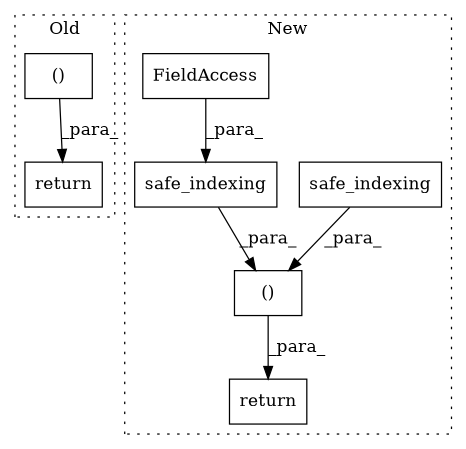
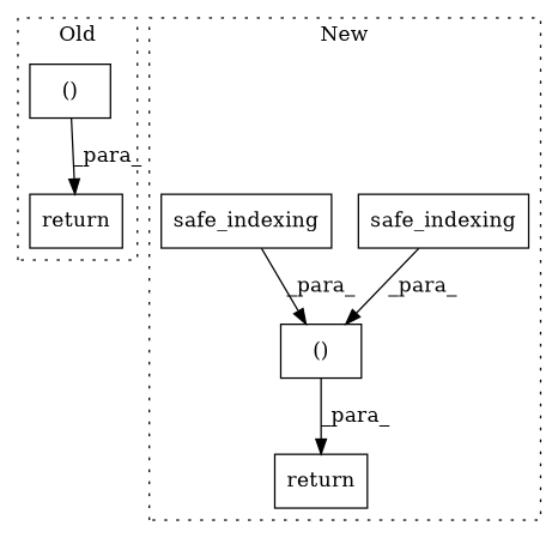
  digraph {
    node [a=41 l=87 shape=box]
    n1 [l=14 label=return s=1776]
    n2 [a=106 label="()" s=1790]
    n3 [a=32 l="14,1" label=safe_indexing s="2088,2124"]
    n4 [a=106 label="()" s=2038]
    n5 [l=12 label=return s=2026]
    n6 [a=32 l="14,1" label=safe_indexing s="2038,2074"]
-   n7 [a=22 l=20 label=FieldAccess s=2104]
    subgraph cluster_1 {
      label=Old
      style=dotted
      n1
      n2
    }
    subgraph cluster_2 {
      label=New
      style=dotted
      n3
      n4
      n5
      n6
-     n7
    }
    n2 -> n1 [label=_para_]
    n3 -> n4 [label=_para_]
    n4 -> n5 [label=_para_]
    n6 -> n4 [label=_para_]
-   n7 -> n3 [label=_para_]
  }
